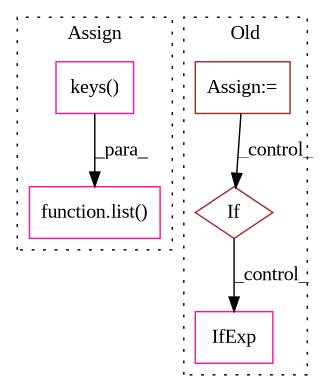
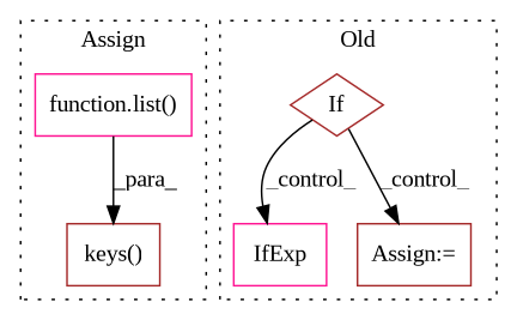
  digraph {
    fontname="Liberation Serif"
    node [a=75 color=brown fontname="Liberation Serif" shape=box]
    edge [fontname="Liberation Serif"]
-   n1 [color=deeppink l=17 label="keys()" s=5194]
+   n1 [l=17 label="keys()" s=5194]
    n2 [color=deeppink l="5,1" label="function.list()" s="5189,5211"]
    n3 [a=51 color=deeppink l="4,6" label=IfExp s="5002,5012"]
    n4 [a=96 l=3 label=If s=4732 shape=diamond]
    n5 [a=68 l=4 label="Assign:=" s=4973]
    subgraph cluster_1 {
      label=Assign
      style=dotted
      n1
      n2
    }
    subgraph cluster_2 {
      label=Old
      style=dotted
      n3
      n4
      n5
    }
-   n1 -> n2 [label=_para_]
+   n2 -> n1 [label=_para_]
    n4 -> n3 [label=_control_]
-   n5 -> n4 [label=_control_]
+   n4 -> n5 [label=_control_]
  }
